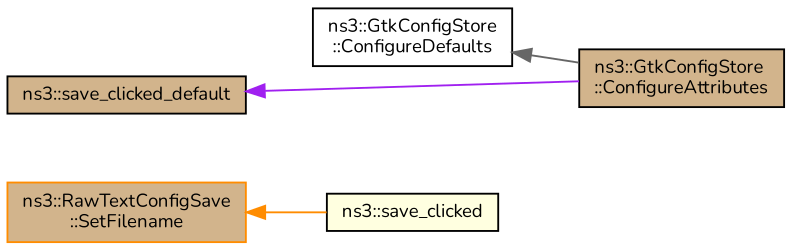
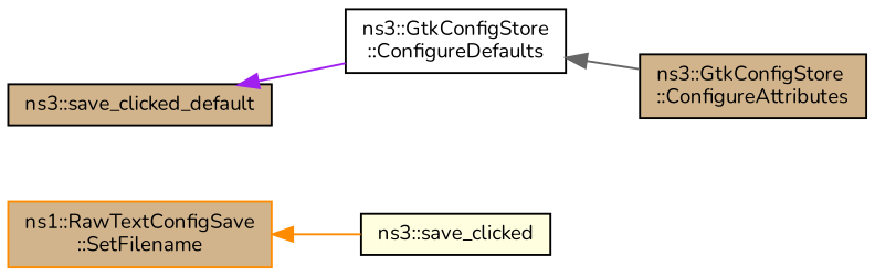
  digraph {
    fontname=Nunito
    rankdir=LR
    node [color=black fillcolor=tan fontname=Nunito fontsize=10 shape=record style=filled]
    edge [dir=back fontname=Nunito fontsize=10 labelfontname=Helvetica labelfontsize=10 style=solid]
-   n1 [color=darkorange fontcolor=black height=0.2 label="ns3::RawTextConfigSave\l::SetFilename" width=0.4]
+   n1 [color=darkorange fontcolor=black height=0.2 label="ns1::RawTextConfigSave\l::SetFilename" width=0.4]
    n2 [fillcolor=lightyellow height=0.2 label="ns3::save_clicked" width=0.4]
    n3 [height=0.2 label="ns3::save_clicked_default" width=0.4]
    n4 [fillcolor=white height=0.2 label="ns3::GtkConfigStore\l::ConfigureDefaults" width=0.4]
    n5 [height=0.2 label="ns3::GtkConfigStore\l::ConfigureAttributes" width=0.4]
    n1 -> n2 [color=darkorange]
-   n3 -> n5 [color=purple]
+   n3 -> n4 [color=purple]
    n4 -> n5 [color=gray40]
  }
